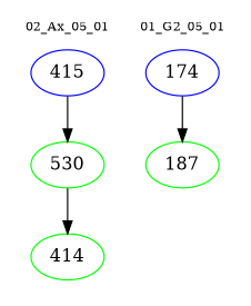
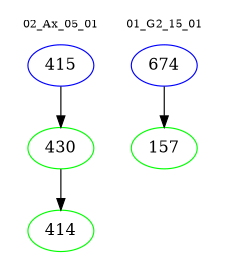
  digraph {
    node [color=green]
    edge [color=black]
    n1 [color=blue label=415]
    n2 [label=414]
-   n3 [label=530]
-   n4 [color=blue label=174]
-   n5 [label=187]
+   n3 [label=430]
+   n4 [color=blue label=674]
+   n5 [label=157]
    subgraph cluster_1 {
      color=white
      fontsize=10
      label="02_Ax_05_01"
      n1
      n2
      n3
    }
    subgraph cluster_2 {
      color=white
      fontsize=10
-     label="01_G2_05_01"
+     label="01_G2_15_01"
      n4
      n5
    }
    n1 -> n3
    n3 -> n2
    n4 -> n5
  }
